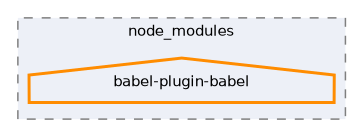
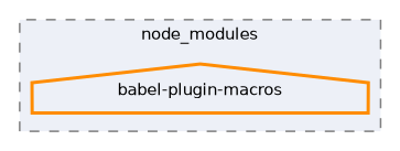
  digraph {
    compound=true
    fontname="DejaVu Sans"
-   n1 [color=darkorange fillcolor="#edf0f7" fontname="DejaVu Sans" fontsize=10 height=0.2 label="babel-plugin-babel" shape=house style="filled,bold" width=0.4]
+   n1 [color=darkorange fillcolor="#edf0f7" fontname="DejaVu Sans" fontsize=10 height=0.2 label="babel-plugin-macros" shape=house style="filled,bold" width=0.4]
    subgraph cluster_1 {
      bgcolor="#edf0f7"
      fontsize=10
      label=node_modules
      pencolor=grey50
      style="filled,dashed"
      n1
    }
  }
